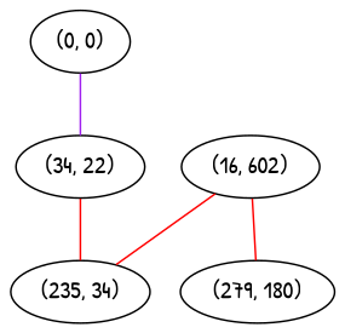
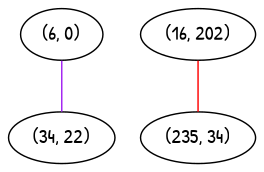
  graph {
    fontname="Patrick Hand"
    node [fontname="Patrick Hand"]
    edge [color=red fontname="Patrick Hand" weight=1]
    n1 [label="(34, 22)"]
-   "(0, 0)"
+   "(0, 0)" [label="(6, 0)"]
    "(235, 34)"
-   "(16, 202)" [label="(16, 602)"]
-   "(279, 180)"
-   n1 -- "(235, 34)"
+   "(16, 202)"
    "(0, 0)" -- n1 [color=purple weight=4]
    "(16, 202)" -- "(235, 34)"
-   "(16, 202)" -- "(279, 180)"
  }
